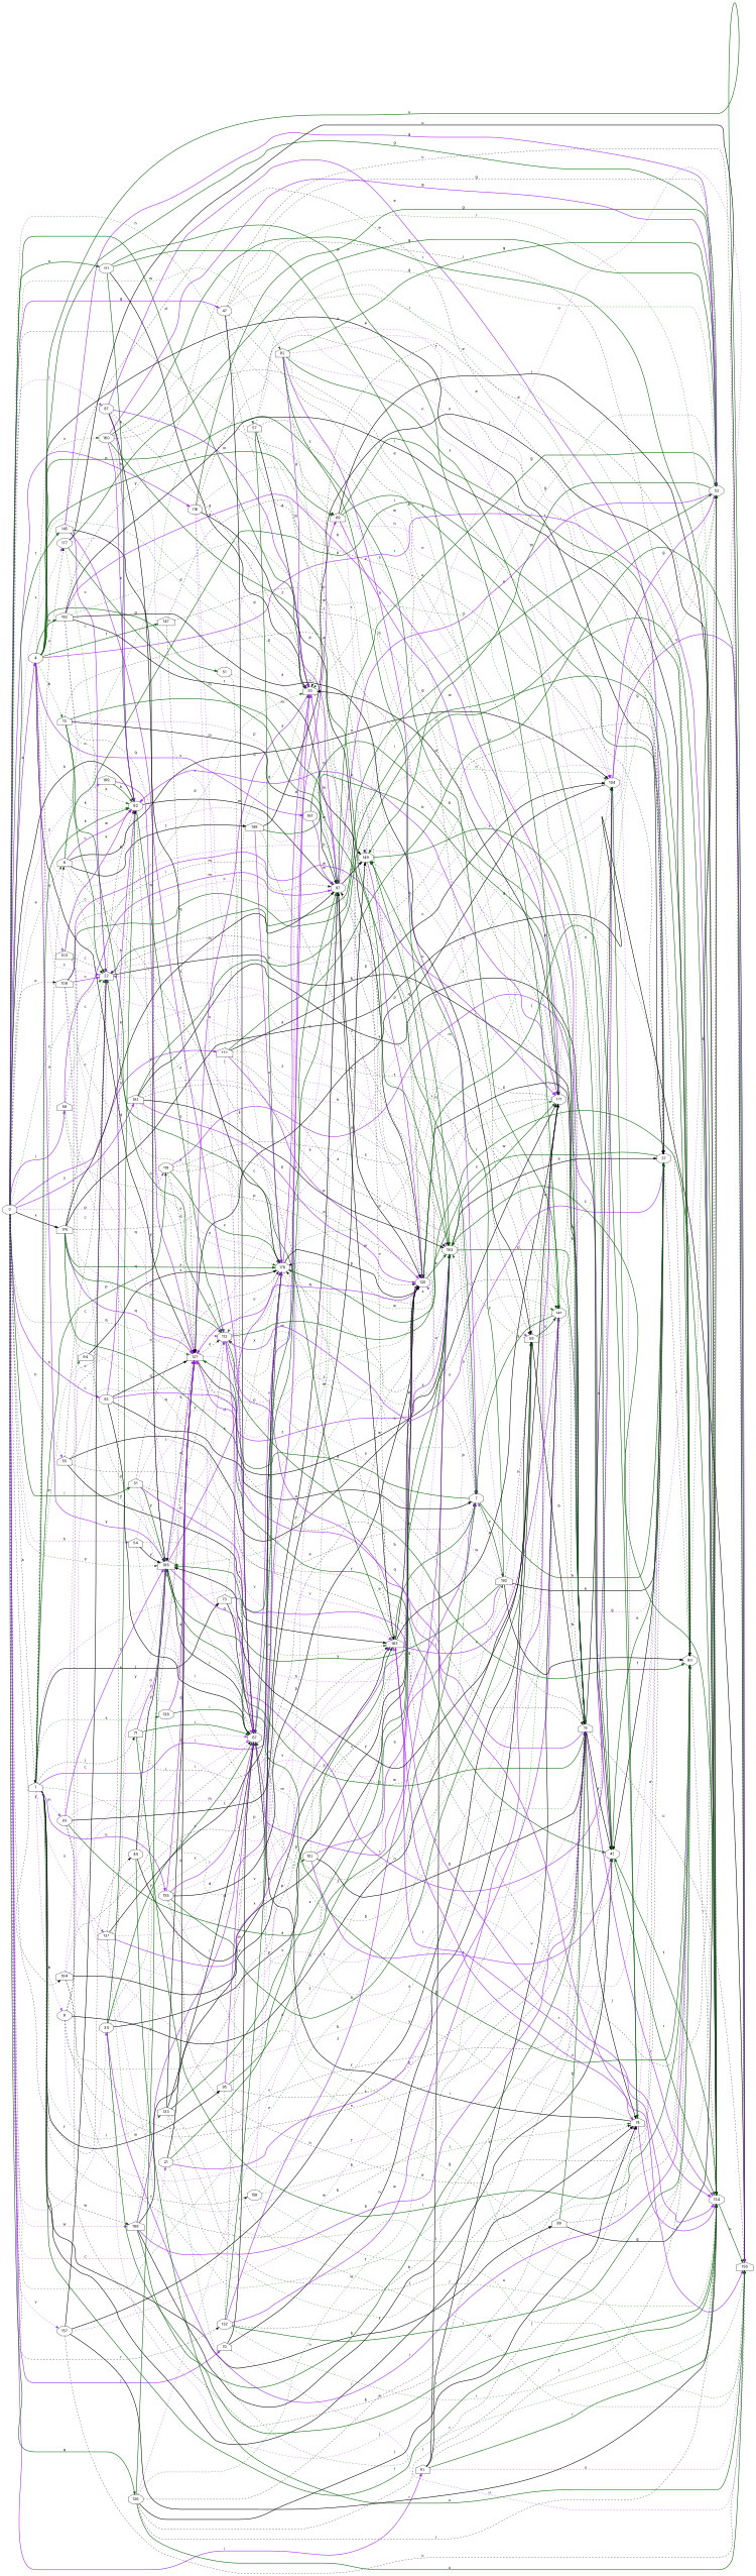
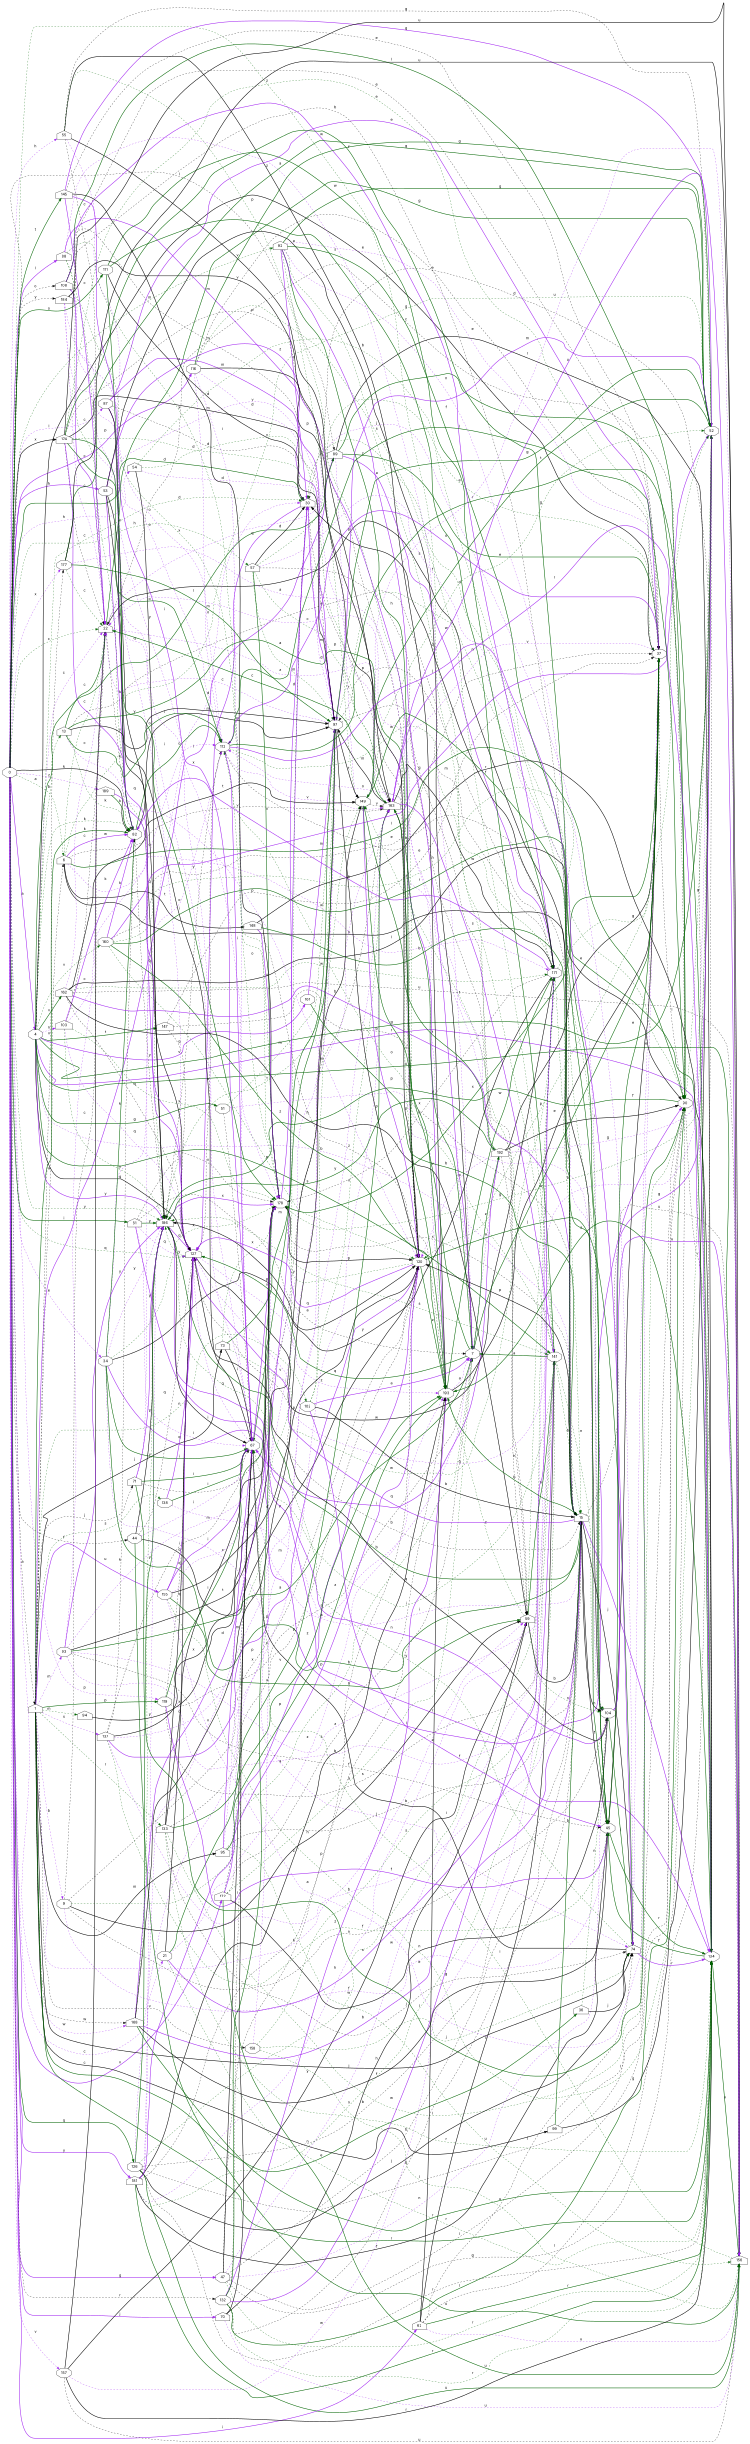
  strict digraph {
    fontname=Inter
    rankdir=LR
    node [fontname=Inter shape=house]
    edge [color=darkgreen fontname=Inter style=dashed]
    0 [shape=octagon]
    1
    4 [shape=octagon]
    6
    21 [shape=octagon]
    22
    30
    34 [shape=octagon]
    44 [shape=octagon]
    47 [shape=octagon]
    53 [shape=octagon]
    54
    55
    57
    61
    62
    70
    82 [shape=octagon]
    87 [shape=octagon]
    88
    89
    92
    108
    111 [shape=octagon]
    116 [shape=octagon]
    119 [shape=octagon]
    126 [shape=octagon]
    127
    132 [shape=octagon]
    145
    157 [shape=octagon]
    168
    172
    174
    177 [shape=octagon]
    181
    184
    186
    189
    192
    9 [shape=octagon]
+   36
    59
    71
    73
    74
    93 [shape=octagon]
    94
    95
    99
    102 [shape=octagon]
    133
    134 [shape=octagon]
    137
    138 [shape=octagon]
    155 [shape=octagon]
    158 [shape=octagon]
    13
    15
    37 [shape=octagon]
    51 [shape=octagon]
    52 [shape=octagon]
    103
    141 [shape=octagon]
    147
    156
    160 [shape=octagon]
    161 [shape=octagon]
    162
    90 [shape=octagon]
    104 [shape=octagon]
    148
    163
    171 [shape=octagon]
    193 [shape=octagon]
    120 [shape=octagon]
    97 [shape=octagon]
    67 [shape=octagon]
    178 [shape=octagon]
    7 [shape=octagon]
    112 [shape=octagon]
    45 [shape=octagon]
    149 [shape=octagon]
    0 -> 1 [color=black label=a]
    0 -> 4 [color=purple label=a style=bold]
    0 -> 6 [label=a]
    0 -> 21 [color=purple label=c]
    0 -> 22 [label=c]
    0 -> 30 [label=d style=bold]
    0 -> 34 [color=purple label=e]
    0 -> 44 [color=black label=f]
    0 -> 47 [color=purple label=g style=bold]
    0 -> 53 [color=purple label=h style=bold]
    0 -> 54 [color=purple label=h]
    0 -> 55 [color=purple label=h]
    0 -> 57 [label=h]
    0 -> 61 [label=i style=bold]
    0 -> 62 [color=purple label=i style=bold]
    0 -> 70 [color=purple label=j style=bold]
    0 -> 82 [color=black label=k style=bold]
    0 -> 87 [color=purple label=l]
    0 -> 88 [color=purple label=l style=bold]
    0 -> 89 [color=black label=l]
    0 -> 92 [label=m]
    0 -> 108 [color=black label=o]
    0 -> 111 [label=o style=bold]
    0 -> 116 [color=purple label=p style=bold]
    0 -> 119 [color=purple label=p]
    0 -> 126 [label=q style=bold]
    0 -> 127 [label=q]
    0 -> 132 [color=black label=r]
    0 -> 145 [label=t style=bold]
    0 -> 157 [color=purple label=v]
    0 -> 168 [color=purple label=w]
    0 -> 172 [color=purple label=x style=bold]
    0 -> 174 [color=black label=x style=bold]
    0 -> 177 [color=purple label=x]
    0 -> 181 [color=purple label=y style=bold]
    0 -> 184 [color=black label=y]
    0 -> 186 [label=y]
    0 -> 189 [color=purple label=z]
    0 -> 192 [label=z]
    1 -> 6 [color=black label=a]
    1 -> 82 [label=k style=bold]
    1 -> 89 [color=purple label=l style=bold]
    1 -> 119 [label=p style=bold]
    1 -> 168 [color=black label=w]
    1 -> 177 [color=black label=x]
    1 -> 9 [color=purple label=b]
+   1 -> 36 [label=e style=bold]
    1 -> 59 [color=purple label=h]
    1 -> 71 [color=black label=j]
    1 -> 73 [color=black label=j style=bold]
    1 -> 74 [color=black label=j style=bold]
    1 -> 93 [color=purple label=m]
    1 -> 94 [label=m]
    1 -> 95 [color=black label=m style=bold]
    1 -> 99 [color=black label=n style=bold]
    1 -> 102 [label=n]
    1 -> 133 [label=r]
    1 -> 134 [label=r style=bold]
    1 -> 137 [color=purple label=s]
    1 -> 138 [label=s]
    1 -> 155 [color=purple label=u style=bold]
    1 -> 158 [color=black label=v]
    4 -> 22 [color=purple label=c]
    4 -> 30 [label=d]
    4 -> 82 [label=k]
    4 -> 89 [label=l style=bold]
    4 -> 127 [color=black label=q style=bold]
    4 -> 186 [color=purple label=y style=bold]
    4 -> 134 [color=purple label=r style=bold]
    4 -> 13 [label=b]
    4 -> 15 [color=purple label=b]
    4 -> 37 [color=black label=e style=bold]
    4 -> 51 [label=g style=bold]
    4 -> 52 [label=g style=bold]
    4 -> 103 [color=purple label=n]
    4 -> 141 [label=s style=bold]
    4 -> 147 [label=t style=bold]
    4 -> 156 [label=u style=bold]
    4 -> 160 [label=v]
    4 -> 161 [color=purple label=v style=bold]
    4 -> 162 [label=v style=bold]
    6 -> 22 [label=c]
    6 -> 82 [color=purple label=w style=bold]
    6 -> 52 [label=g]
    6 -> 90 [label=l style=bold]
    6 -> 104 [color=black label=n style=bold]
    6 -> 148 [color=black label=t style=bold]
    6 -> 163 [color=black label=v]
    6 -> 171 [color=purple label=w]
    21 -> 127 [color=black label=q style=bold]
    21 -> 134 [label=r]
    21 -> 141 [color=purple label=s style=bold]
    21 -> 163 [label=v style=bold]
    21 -> 193 [color=purple label=z]
    22 -> 82 [color=black label=k]
    22 -> 74 [color=purple label=j]
    22 -> 15 [color=black label=b style=bold]
    22 -> 52 [label=g style=bold]
    22 -> 193 [color=purple label=z]
    30 -> 127 [color=purple label=q style=bold]
    30 -> 120 [color=black label=p]
    30 -> 97 [color=purple label=m style=bold]
    34 -> 30 [color=purple label=d]
    34 -> 82 [label=k style=bold]
    34 -> 186 [color=purple label=y]
    34 -> 74 [color=purple label=j]
    34 -> 15 [label=b style=bold]
    34 -> 90 [color=purple label=l style=bold]
    34 -> 120 [color=black label=p style=bold]
    34 -> 67 [label=i style=bold]
    34 -> 178 [label=x]
    44 -> 127 [color=black label=q]
    44 -> 186 [color=black label=y style=bold]
    44 -> 156 [label=u style=bold]
    44 -> 120 [color=black label=p style=bold]
    44 -> 67 [color=purple label=i]
    47 -> 134 [label=r]
    47 -> 15 [color=black label=b]
    47 -> 52 [color=black label=g]
    47 -> 90 [color=black label=l]
    47 -> 104 [color=purple label=n]
    47 -> 171 [color=purple label=w]
    47 -> 120 [color=black label=p]
    47 -> 67 [color=black label=i style=bold]
    53 -> 82 [color=purple label=k style=bold]
    53 -> 127 [color=black label=q style=bold]
    53 -> 163 [color=purple label=v]
    53 -> 193 [color=purple label=z style=bold]
    53 -> 67 [color=black label=i style=bold]
    53 -> 7 [color=black label=a style=bold]
    54 -> 30 [color=purple label=d]
    54 -> 186 [color=black label=y style=bold]
    54 -> 15 [label=b]
    54 -> 163 [label=v]
    55 -> 22 [color=black label=c]
    55 -> 52 [color=black label=g]
    55 -> 163 [color=black label=v style=bold]
    55 -> 193 [color=black label=z style=bold]
    55 -> 120 [label=p]
    55 -> 112 [color=purple label=o]
    57 -> 30 [color=black label=d style=bold]
    57 -> 59 [color=black label=h]
    57 -> 37 [label=e]
    57 -> 120 [label=p]
    57 -> 97 [label=m]
    57 -> 178 [label=x style=bold]
    57 -> 45 [color=purple label=f]
    61 -> 127 [color=purple label=q]
    61 -> 186 [label=y style=bold]
    61 -> 134 [color=purple label=r style=bold]
    61 -> 67 [color=purple label=i]
    61 -> 178 [color=black label=x]
    61 -> 7 [color=black label=a]
    62 -> 74 [color=black label=j]
    62 -> 134 [label=r style=bold]
    62 -> 141 [color=black label=s style=bold]
    62 -> 156 [color=purple label=u]
    62 -> 90 [color=black label=l]
    62 -> 193 [color=black label=z style=bold]
    70 -> 59 [color=black label=h style=bold]
    70 -> 156 [color=purple label=u]
    70 -> 67 [color=black label=i style=bold]
    82 -> 186 [color=black label=y]
    82 -> 97 [color=black label=m style=bold]
    82 -> 112 [label=o style=bold]
    87 -> 30 [color=black label=d]
    87 -> 82 [color=purple label=k style=bold]
    87 -> 186 [color=black label=y style=bold]
    87 -> 37 [color=purple label=e style=bold]
    87 -> 97 [color=purple label=m style=bold]
    87 -> 178 [color=purple label=x]
    88 -> 22 [label=c]
    88 -> 186 [label=y]
    88 -> 97 [color=purple label=m style=bold]
    88 -> 178 [label=x]
    88 -> 7 [color=purple label=a]
    89 -> 134 [color=black label=r style=bold]
    89 -> 37 [label=e style=bold]
    89 -> 90 [label=l style=bold]
    89 -> 171 [color=purple label=w style=bold]
    89 -> 149 [color=purple label=t]
    92 -> 30 [color=purple label=d style=bold]
    92 -> 37 [color=purple label=e]
    92 -> 52 [label=g style=bold]
    92 -> 141 [label=s]
    92 -> 104 [color=purple label=n]
    92 -> 193 [label=z style=bold]
    92 -> 7 [color=purple label=a style=bold]
    92 -> 45 [label=f style=bold]
    92 -> 149 [label=t]
    108 -> 22 [color=purple label=c style=bold]
    108 -> 127 [color=purple label=q]
    108 -> 90 [label=l style=bold]
    108 -> 171 [color=purple label=w style=bold]
    108 -> 97 [color=black label=m]
    108 -> 67 [color=purple label=i]
    108 -> 178 [label=x]
    111 -> 30 [color=black label=d style=bold]
    111 -> 82 [label=k style=bold]
    111 -> 141 [label=s style=bold]
    111 -> 171 [label=w style=bold]
    116 -> 30 [color=purple label=d]
    116 -> 37 [color=black label=e]
    116 -> 52 [label=g style=bold]
    116 -> 141 [label=s]
    116 -> 120 [color=black label=p style=bold]
    116 -> 67 [color=purple label=i]
    116 -> 112 [color=purple label=o]
    119 -> 127 [color=black label=q]
    119 -> 141 [color=black label=s]
    119 -> 178 [label=x style=bold]
    119 -> 7 [color=black label=a]
    119 -> 45 [color=purple label=f style=bold]
    126 -> 186 [label=y style=bold]
    126 -> 74 [color=black label=j style=bold]
    126 -> 134 [color=black label=r]
    126 -> 15 [color=black label=b]
    126 -> 156 [label=u style=bold]
    126 -> 90 [color=black label=l]
    126 -> 163 [color=purple label=v]
    126 -> 171 [label=w]
    127 -> 186 [label=y]
    127 -> 15 [color=black label=b]
    127 -> 171 [color=black label=w style=bold]
    127 -> 193 [color=purple label=z]
    127 -> 112 [color=black label=o]
    132 -> 134 [label=r]
    132 -> 15 [color=black label=b]
    132 -> 90 [label=l style=bold]
    132 -> 171 [color=purple label=w style=bold]
    132 -> 193 [color=purple label=z style=bold]
    132 -> 67 [color=black label=i]
    132 -> 178 [label=x style=bold]
    145 -> 22 [color=purple label=c style=bold]
    145 -> 37 [color=black label=e]
    145 -> 52 [color=purple label=g style=bold]
    145 -> 67 [color=purple label=i style=bold]
    145 -> 178 [color=black label=x style=bold]
    157 -> 22 [color=black label=c style=bold]
-   157 -> 59 [color=black label=h style=bold]
+   157 -> 59 [color=black label=y style=bold]
    157 -> 134 [color=black label=r style=bold]
    157 -> 156 [color=black label=u]
    157 -> 171 [color=purple label=w]
    168 -> 30 [color=purple label=d style=bold]
    168 -> 186 [label=y]
    168 -> 134 [label=r style=bold]
    168 -> 15 [color=purple label=b style=bold]
    168 -> 97 [color=black label=m style=bold]
    168 -> 45 [color=black label=f style=bold]
    172 -> 30 [label=d]
    172 -> 156 [label=u style=bold]
    172 -> 104 [color=black label=n style=bold]
    172 -> 193 [color=black label=z]
    172 -> 120 [color=purple label=p style=bold]
    172 -> 67 [color=purple label=i]
    172 -> 7 [label=a]
    174 -> 22 [color=black label=c]
    174 -> 30 [label=d]
    174 -> 127 [color=purple label=q style=bold]
    174 -> 37 [label=e]
    174 -> 156 [color=black label=u style=bold]
    174 -> 120 [color=black label=p]
    174 -> 97 [color=black label=m style=bold]
    174 -> 178 [label=x style=bold]
    174 -> 112 [label=o style=bold]
    174 -> 45 [label=f style=bold]
    177 -> 22 [label=c]
    177 -> 52 [label=g style=bold]
    177 -> 156 [color=black label=u style=bold]
    177 -> 97 [label=m style=bold]
    177 -> 7 [color=purple label=a]
    181 -> 186 [color=purple label=y]
    181 -> 59 [color=purple label=h]
    181 -> 134 [label=r style=bold]
    181 -> 141 [label=s]
    181 -> 193 [color=black label=z style=bold]
    181 -> 120 [color=purple label=p style=bold]
    181 -> 178 [color=purple label=x]
    181 -> 7 [color=black label=a]
    181 -> 45 [color=black label=f style=bold]
    184 -> 22 [color=purple label=c]
    184 -> 15 [color=black label=b]
    184 -> 37 [color=black label=e]
    184 -> 163 [color=black label=v style=bold]
    184 -> 67 [color=purple label=i]
    184 -> 112 [color=purple label=o]
    186 -> 127 [color=purple label=q style=bold]
    186 -> 15 [label=b style=bold]
    186 -> 104 [color=purple label=n style=bold]
    186 -> 67 [color=black label=i style=bold]
    186 -> 178 [color=purple label=x style=bold]
    186 -> 149 [label=t]
    189 -> 82 [label=k style=bold]
    189 -> 127 [color=purple label=q style=bold]
    192 -> 22 [color=purple label=c]
    192 -> 186 [label=y style=bold]
    192 -> 59 [color=black label=h]
    192 -> 37 [color=black label=e style=bold]
    192 -> 52 [color=purple label=g]
    192 -> 90 [color=black label=l style=bold]
    192 -> 120 [color=purple label=p]
    192 -> 67 [color=purple label=i style=bold]
    192 -> 7 [color=purple label=a]
    192 -> 112 [color=purple label=o]
    192 -> 149 [label=t style=bold]
    9 -> 22 [color=black label=c]
    9 -> 59 [color=black label=h style=bold]
    9 -> 104 [color=black label=n]
    9 -> 120 [color=black label=p]
    9 -> 7 [label=a]
    9 -> 45 [color=purple label=f]
+   36 -> 74 [color=black label=j style=bold]
+   36 -> 104 [label=n]
    59 -> 15 [color=black label=b style=bold]
    59 -> 141 [label=s style=bold]
    59 -> 104 [label=n]
    59 -> 171 [label=w]
    59 -> 193 [label=z]
    71 -> 186 [color=purple label=y style=bold]
    71 -> 90 [label=l style=bold]
    71 -> 163 [color=black label=v]
    71 -> 67 [label=i style=bold]
    71 -> 112 [color=purple label=o]
    73 -> 171 [label=w]
    73 -> 97 [label=m style=bold]
    73 -> 67 [color=black label=i style=bold]
    73 -> 178 [label=x]
    74 -> 186 [label=y]
    74 -> 134 [color=purple label=r style=bold]
    74 -> 37 [color=purple label=e]
    74 -> 67 [color=black label=i style=bold]
    93 -> 22 [color=purple label=c]
    93 -> 186 [color=purple label=y style=bold]
    93 -> 15 [color=purple label=b]
    93 -> 141 [color=purple label=s]
    93 -> 97 [color=purple label=m]
    93 -> 7 [label=a style=bold]
    93 -> 45 [color=black label=f]
    93 -> 149 [color=black label=t style=bold]
    94 -> 178 [color=black label=x style=bold]
    95 -> 15 [color=black label=b]
    95 -> 156 [label=u]
    95 -> 193 [label=z style=bold]
    95 -> 97 [color=purple label=m]
    95 -> 67 [color=purple label=i style=bold]
    99 -> 15 [label=b style=bold]
    99 -> 52 [color=black label=g style=bold]
    99 -> 90 [color=black label=l]
    102 -> 15 [color=black label=b style=bold]
    102 -> 163 [label=v]
    102 -> 97 [label=m]
    102 -> 7 [color=purple label=a style=bold]
    102 -> 45 [color=purple label=f style=bold]
    133 -> 127 [color=black label=q style=bold]
    133 -> 74 [color=black label=j]
    133 -> 134 [label=r]
    133 -> 90 [label=l]
    133 -> 193 [label=z style=bold]
    133 -> 120 [color=black label=p]
    133 -> 67 [color=black label=i style=bold]
    134 -> 30 [color=black label=d]
    134 -> 156 [label=u style=bold]
    134 -> 193 [label=z style=bold]
    134 -> 45 [label=f style=bold]
    137 -> 82 [color=black label=k]
    137 -> 15 [color=purple label=b]
    137 -> 163 [color=purple label=v]
    137 -> 120 [color=purple label=p style=bold]
    137 -> 67 [color=black label=i]
    137 -> 178 [color=black label=x style=bold]
    137 -> 45 [label=f]
    138 -> 127 [color=purple label=q style=bold]
    138 -> 67 [label=i style=bold]
    138 -> 7 [color=purple label=a]
    155 -> 127 [color=purple label=q style=bold]
    155 -> 59 [label=h style=bold]
-   155 -> 37 [color=black label=e]
+   155 -> 37 [color=purple label=e]
    155 -> 52 [label=g]
    155 -> 163 [color=purple label=v]
    155 -> 120 [color=black label=p style=bold]
    155 -> 67 [color=purple label=i style=bold]
    158 -> 74 [label=j]
    158 -> 141 [label=s]
    158 -> 156 [label=u]
    158 -> 178 [color=purple label=x]
    13 -> 22 [label=c style=bold]
    13 -> 82 [label=k]
    13 -> 171 [color=black label=w]
    13 -> 120 [color=purple label=p]
    13 -> 97 [color=black label=m style=bold]
    13 -> 7 [label=a style=bold]
    13 -> 112 [label=o style=bold]
    15 -> 127 [color=purple label=q style=bold]
    15 -> 74 [color=black label=j style=bold]
    15 -> 134 [color=purple label=r style=bold]
    15 -> 156 [color=black label=u]
    15 -> 104 [color=black label=n style=bold]
    15 -> 120 [color=black label=p style=bold]
    15 -> 67 [color=purple label=i]
    15 -> 178 [color=black label=x]
    15 -> 45 [color=black label=f style=bold]
    37 -> 90 [color=black label=l]
    37 -> 163 [color=purple label=v]
    37 -> 120 [label=p]
    37 -> 178 [label=x style=bold]
    37 -> 112 [color=purple label=o style=bold]
    37 -> 45 [color=black label=f style=bold]
    51 -> 104 [color=purple label=n]
    51 -> 97 [label=m]
    51 -> 67 [color=black label=i]
    52 -> 127 [color=purple label=q]
    52 -> 97 [color=purple label=m style=bold]
    52 -> 149 [label=t style=bold]
    103 -> 22 [color=black label=c]
    103 -> 82 [color=purple label=k style=bold]
    103 -> 127 [color=purple label=q]
    103 -> 186 [label=y]
    103 -> 178 [label=x]
    103 -> 112 [color=purple label=o]
    141 -> 15 [label=b]
    141 -> 104 [label=n]
    141 -> 67 [label=i]
    141 -> 7 [label=a style=bold]
    141 -> 112 [label=o]
    141 -> 149 [label=t]
    147 -> 127 [color=black label=q]
    147 -> 15 [color=black label=b]
    147 -> 37 [color=black label=e]
    156 -> 67 [label=i]
    160 -> 82 [color=purple label=k style=bold]
    160 -> 134 [label=r style=bold]
    160 -> 37 [color=black label=e]
    160 -> 52 [color=purple label=g style=bold]
    160 -> 90 [label=l]
    160 -> 193 [label=z style=bold]
    160 -> 120 [label=p]
    161 -> 15 [label=b style=bold]
    161 -> 97 [color=purple label=m style=bold]
    162 -> 22 [color=purple label=c]
    162 -> 127 [color=black label=q]
    162 -> 59 [color=black label=h style=bold]
    162 -> 15 [color=purple label=b style=bold]
    162 -> 156 [color=black label=u]
    162 -> 90 [color=black label=l style=bold]
    162 -> 171 [label=w]
    162 -> 149 [color=black label=t style=bold]
    90 -> 22 [color=black label=c]
    90 -> 186 [label=y style=bold]
    90 -> 134 [color=black label=r]
    90 -> 52 [label=g]
    104 -> 127 [color=black label=q style=bold]
    104 -> 74 [label=j style=bold]
    104 -> 52 [color=purple label=g style=bold]
    104 -> 156 [color=purple label=u style=bold]
    148 -> 134 [color=black label=r style=bold]
    148 -> 15 [label=b style=bold]
    148 -> 193 [color=black label=z]
    148 -> 178 [color=purple label=x style=bold]
    163 -> 22 [label=c style=bold]
    163 -> 134 [color=purple label=r style=bold]
    163 -> 141 [color=purple label=s style=bold]
    163 -> 156 [color=purple label=u style=bold]
    163 -> 171 [color=black label=w style=bold]
    163 -> 120 [color=black label=p style=bold]
    163 -> 97 [color=black label=m style=bold]
    171 -> 30 [color=black label=d style=bold]
    171 -> 82 [color=purple label=k style=bold]
    171 -> 186 [color=black label=y style=bold]
    171 -> 15 [label=b]
    171 -> 52 [label=g]
    171 -> 97 [color=black label=m]
    171 -> 178 [color=black label=x]
    193 -> 15 [label=b style=bold]
    193 -> 37 [color=black label=e style=bold]
    193 -> 171 [label=w style=bold]
    193 -> 7 [color=purple label=a]
    193 -> 149 [label=t style=bold]
    120 -> 127 [color=purple label=q style=bold]
    120 -> 186 [label=y]
    120 -> 74 [label=j style=bold]
    120 -> 193 [label=z style=bold]
    97 -> 22 [color=purple label=c]
    97 -> 30 [color=purple label=d]
    97 -> 59 [color=black label=h]
    97 -> 52 [label=g style=bold]
    97 -> 104 [label=n]
    97 -> 120 [color=black label=p style=bold]
    97 -> 67 [label=i style=bold]
    97 -> 149 [color=black label=t style=bold]
    67 -> 127 [color=purple label=q]
    67 -> 178 [color=purple label=x style=bold]
    178 -> 30 [color=purple label=d style=bold]
    178 -> 52 [label=g]
    178 -> 141 [label=s]
    178 -> 120 [color=black label=p style=bold]
    178 -> 112 [label=o]
    7 -> 127 [label=q style=bold]
    7 -> 192 [label=z style=bold]
    7 -> 37 [label=e style=bold]
    7 -> 163 [label=v style=bold]
    112 -> 186 [color=black label=y]
    112 -> 74 [color=purple label=j style=bold]
    112 -> 134 [label=r style=bold]
    112 -> 15 [color=black label=b]
    112 -> 90 [label=l style=bold]
    112 -> 163 [color=purple label=v]
    112 -> 171 [label=w]
    112 -> 67 [color=purple label=i style=bold]
    45 -> 30 [label=d]
    45 -> 134 [label=r style=bold]
    45 -> 37 [label=e style=bold]
    149 -> 52 [label=g]
    149 -> 156 [color=purple label=u]
    149 -> 163 [color=black label=v]
    149 -> 120 [color=purple label=p style=bold]
    149 -> 45 [label=f style=bold]
  }
